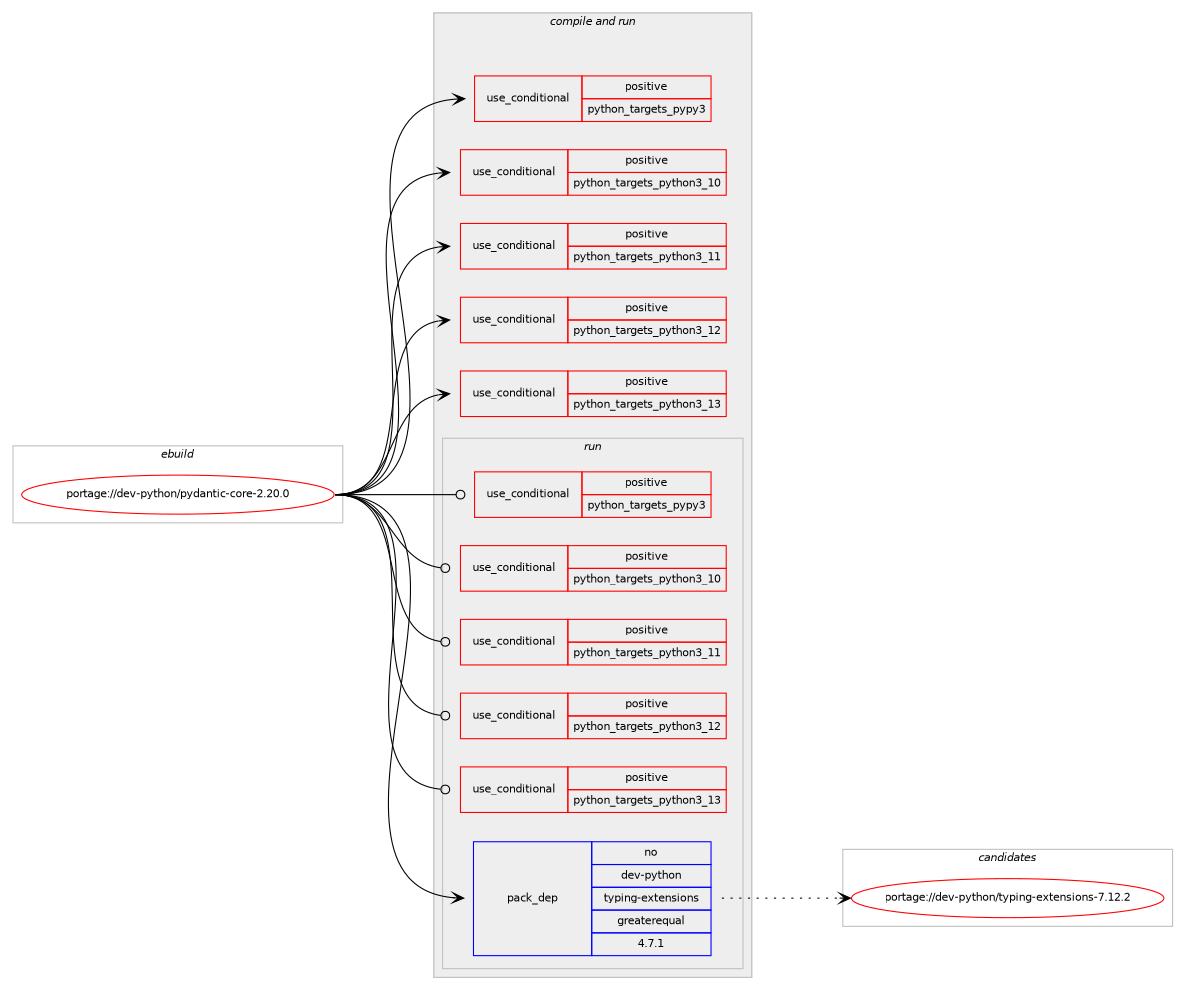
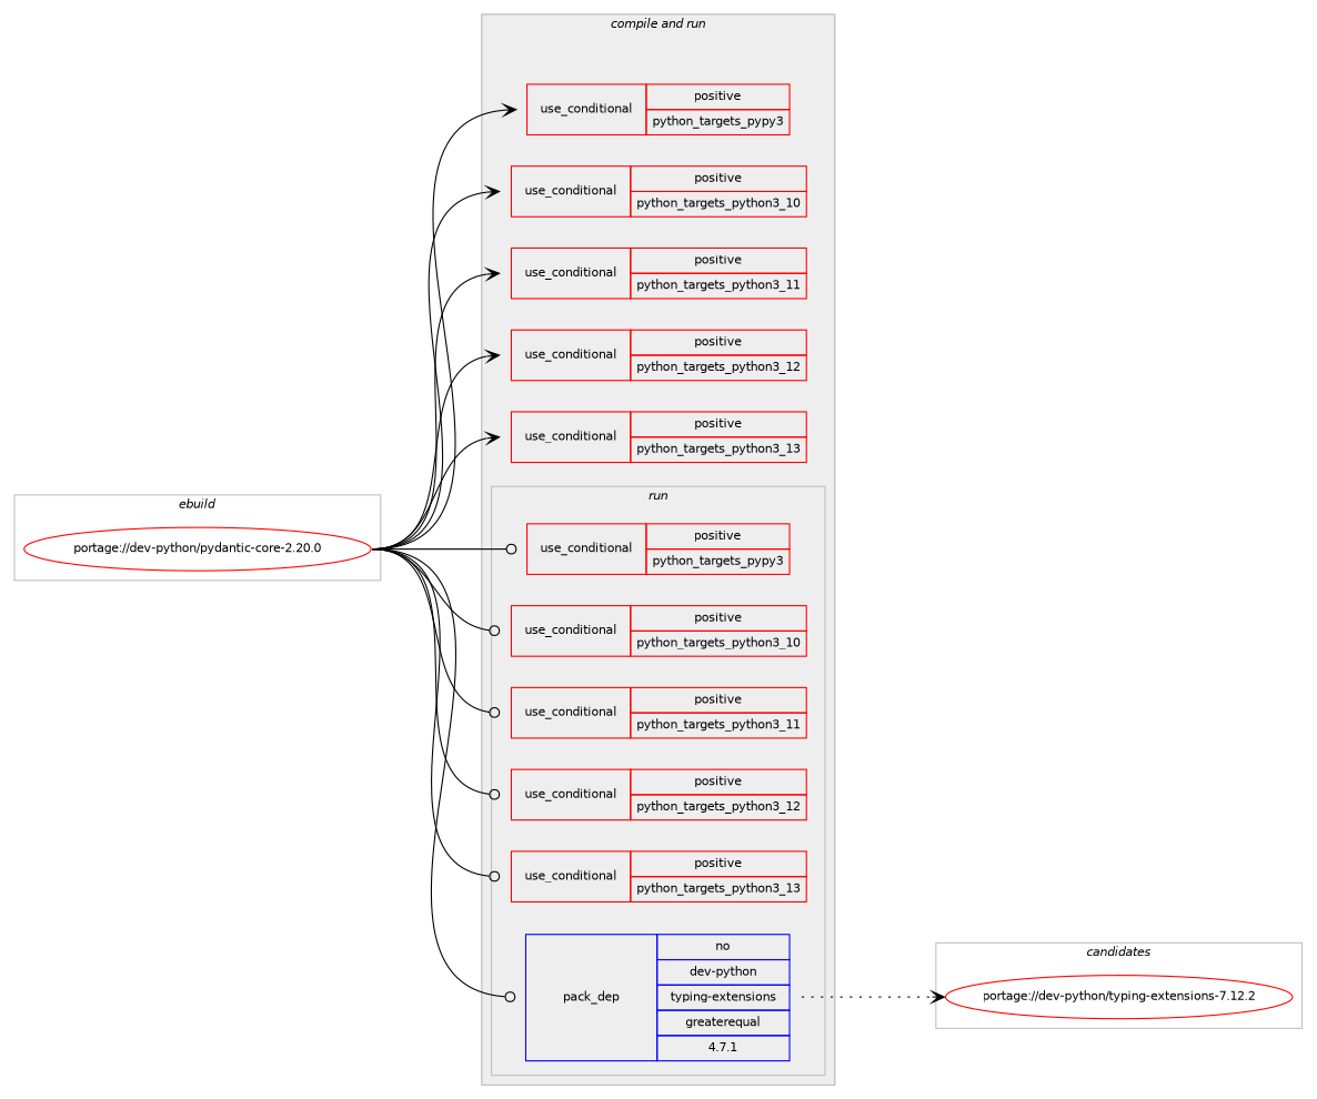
  digraph {
    compound=true
    concentrate=true
    fontname=Helvetica
    fontsize=10
    newrank=true
    rankdir=LR
    ranksep=1.5
    node [color=red fontname=Helvetica fontsize=10 shape=none]
    edge [arrowhead=vee headport=w style=solid tailport=e weight=20]
    n1 [label="portage://dev-python/pydantic-core-2.20.0" width=4 shape=""]
    n2 [label=<<TABLE BORDER="0" CELLBORDER="1" CELLSPACING="0" CELLPADDING="4"><TR><TD ROWSPAN="3" CELLPADDING="10">use_conditional</TD></TR><TR><TD>positive</TD></TR><TR><TD>python_targets_pypy3</TD></TR></TABLE>>]
    n3 [label=<<TABLE BORDER="0" CELLBORDER="1" CELLSPACING="0" CELLPADDING="4"><TR><TD ROWSPAN="3" CELLPADDING="10">use_conditional</TD></TR><TR><TD>positive</TD></TR><TR><TD>python_targets_python3_10</TD></TR></TABLE>>]
    n4 [label=<<TABLE BORDER="0" CELLBORDER="1" CELLSPACING="0" CELLPADDING="4"><TR><TD ROWSPAN="3" CELLPADDING="10">use_conditional</TD></TR><TR><TD>positive</TD></TR><TR><TD>python_targets_python3_11</TD></TR></TABLE>>]
    n5 [label=<<TABLE BORDER="0" CELLBORDER="1" CELLSPACING="0" CELLPADDING="4"><TR><TD ROWSPAN="3" CELLPADDING="10">use_conditional</TD></TR><TR><TD>positive</TD></TR><TR><TD>python_targets_python3_12</TD></TR></TABLE>>]
    n6 [label=<<TABLE BORDER="0" CELLBORDER="1" CELLSPACING="0" CELLPADDING="4"><TR><TD ROWSPAN="3" CELLPADDING="10">use_conditional</TD></TR><TR><TD>positive</TD></TR><TR><TD>python_targets_python3_13</TD></TR></TABLE>>]
    n7 [label=<<TABLE BORDER="0" CELLBORDER="1" CELLSPACING="0" CELLPADDING="4"><TR><TD ROWSPAN="3" CELLPADDING="10">use_conditional</TD></TR><TR><TD>positive</TD></TR><TR><TD>python_targets_pypy3</TD></TR></TABLE>>]
    n8 [label=<<TABLE BORDER="0" CELLBORDER="1" CELLSPACING="0" CELLPADDING="4"><TR><TD ROWSPAN="3" CELLPADDING="10">use_conditional</TD></TR><TR><TD>positive</TD></TR><TR><TD>python_targets_python3_10</TD></TR></TABLE>>]
    n9 [label=<<TABLE BORDER="0" CELLBORDER="1" CELLSPACING="0" CELLPADDING="4"><TR><TD ROWSPAN="3" CELLPADDING="10">use_conditional</TD></TR><TR><TD>positive</TD></TR><TR><TD>python_targets_python3_11</TD></TR></TABLE>>]
    n10 [label=<<TABLE BORDER="0" CELLBORDER="1" CELLSPACING="0" CELLPADDING="4"><TR><TD ROWSPAN="3" CELLPADDING="10">use_conditional</TD></TR><TR><TD>positive</TD></TR><TR><TD>python_targets_python3_12</TD></TR></TABLE>>]
    n11 [label=<<TABLE BORDER="0" CELLBORDER="1" CELLSPACING="0" CELLPADDING="4"><TR><TD ROWSPAN="3" CELLPADDING="10">use_conditional</TD></TR><TR><TD>positive</TD></TR><TR><TD>python_targets_python3_13</TD></TR></TABLE>>]
    n12 [color=blue label=<<TABLE BORDER="0" CELLBORDER="1" CELLSPACING="0" CELLPADDING="4" WIDTH="220"><TR><TD ROWSPAN="6" CELLPADDING="30">pack_dep</TD></TR><TR><TD WIDTH="110">no</TD></TR><TR><TD>dev-python</TD></TR><TR><TD>typing-extensions</TD></TR><TR><TD>greaterequal</TD></TR><TR><TD>4.7.1</TD></TR></TABLE>>]
    n13 [label="portage://dev-python/typing-extensions-7.12.2" width=4 shape=""]
    subgraph cluster_1 {
      color=gray
      label=<<i>ebuild</i>>
      rank=same
      n1
    }
    subgraph cluster_2 {
      color=gray
      label=<<i>dependencies</i>>
      subgraph cluster_3 {
        color=gray
        fillcolor="#eeeeee"
        label=<<i>compile</i>>
        style=filled
        subgraph sub_4 {
          color=gray
          fillcolor="#eeeeee"
          label=<<i>compile</i>>
          style=filled
          n2
        }
        subgraph sub_5 {
          color=gray
          fillcolor="#eeeeee"
          label=<<i>compile</i>>
          style=filled
          n3
        }
        subgraph sub_6 {
          color=gray
          fillcolor="#eeeeee"
          label=<<i>compile</i>>
          style=filled
          n4
        }
        subgraph sub_7 {
          color=gray
          fillcolor="#eeeeee"
          label=<<i>compile</i>>
          style=filled
          n5
        }
        subgraph sub_8 {
          color=gray
          fillcolor="#eeeeee"
          label=<<i>compile</i>>
          style=filled
          n6
        }
      }
      subgraph cluster_9 {
        color=gray
        fillcolor="#eeeeee"
        label=<<i>compile and run</i>>
        style=filled
      }
      subgraph cluster_10 {
        color=gray
        fillcolor="#eeeeee"
        label=<<i>run</i>>
        style=filled
        subgraph sub_11 {
          color=gray
          fillcolor="#eeeeee"
          label=<<i>run</i>>
          style=filled
          n7
        }
        subgraph sub_12 {
          color=gray
          fillcolor="#eeeeee"
          label=<<i>run</i>>
          style=filled
          n8
        }
        subgraph sub_13 {
          color=gray
          fillcolor="#eeeeee"
          label=<<i>run</i>>
          style=filled
          n9
        }
        subgraph sub_14 {
          color=gray
          fillcolor="#eeeeee"
          label=<<i>run</i>>
          style=filled
          n10
        }
        subgraph sub_15 {
          color=gray
          fillcolor="#eeeeee"
          label=<<i>run</i>>
          style=filled
          n11
        }
        subgraph sub_16 {
          color=gray
          fillcolor="#eeeeee"
          label=<<i>run</i>>
          style=filled
          n12
        }
      }
    }
    subgraph cluster_17 {
      color=gray
      label=<<i>candidates</i>>
      rank=same
      subgraph sub_18 {
        color=black
        label=<<i>candidates</i>>
        nodesep=1
        rank=same
        n13
      }
    }
    n1 -> n2
    n1 -> n3
    n1 -> n4
    n1 -> n5
    n1 -> n6
    n1 -> n7 [arrowhead=odot]
    n1 -> n8 [arrowhead=odot]
    n1 -> n9 [arrowhead=odot]
    n1 -> n10 [arrowhead=odot]
    n1 -> n11 [arrowhead=odot]
-   n1 -> n12
+   n1 -> n12 [arrowhead=odot]
    n12 -> n13 [style=dotted weight=100]
  }
